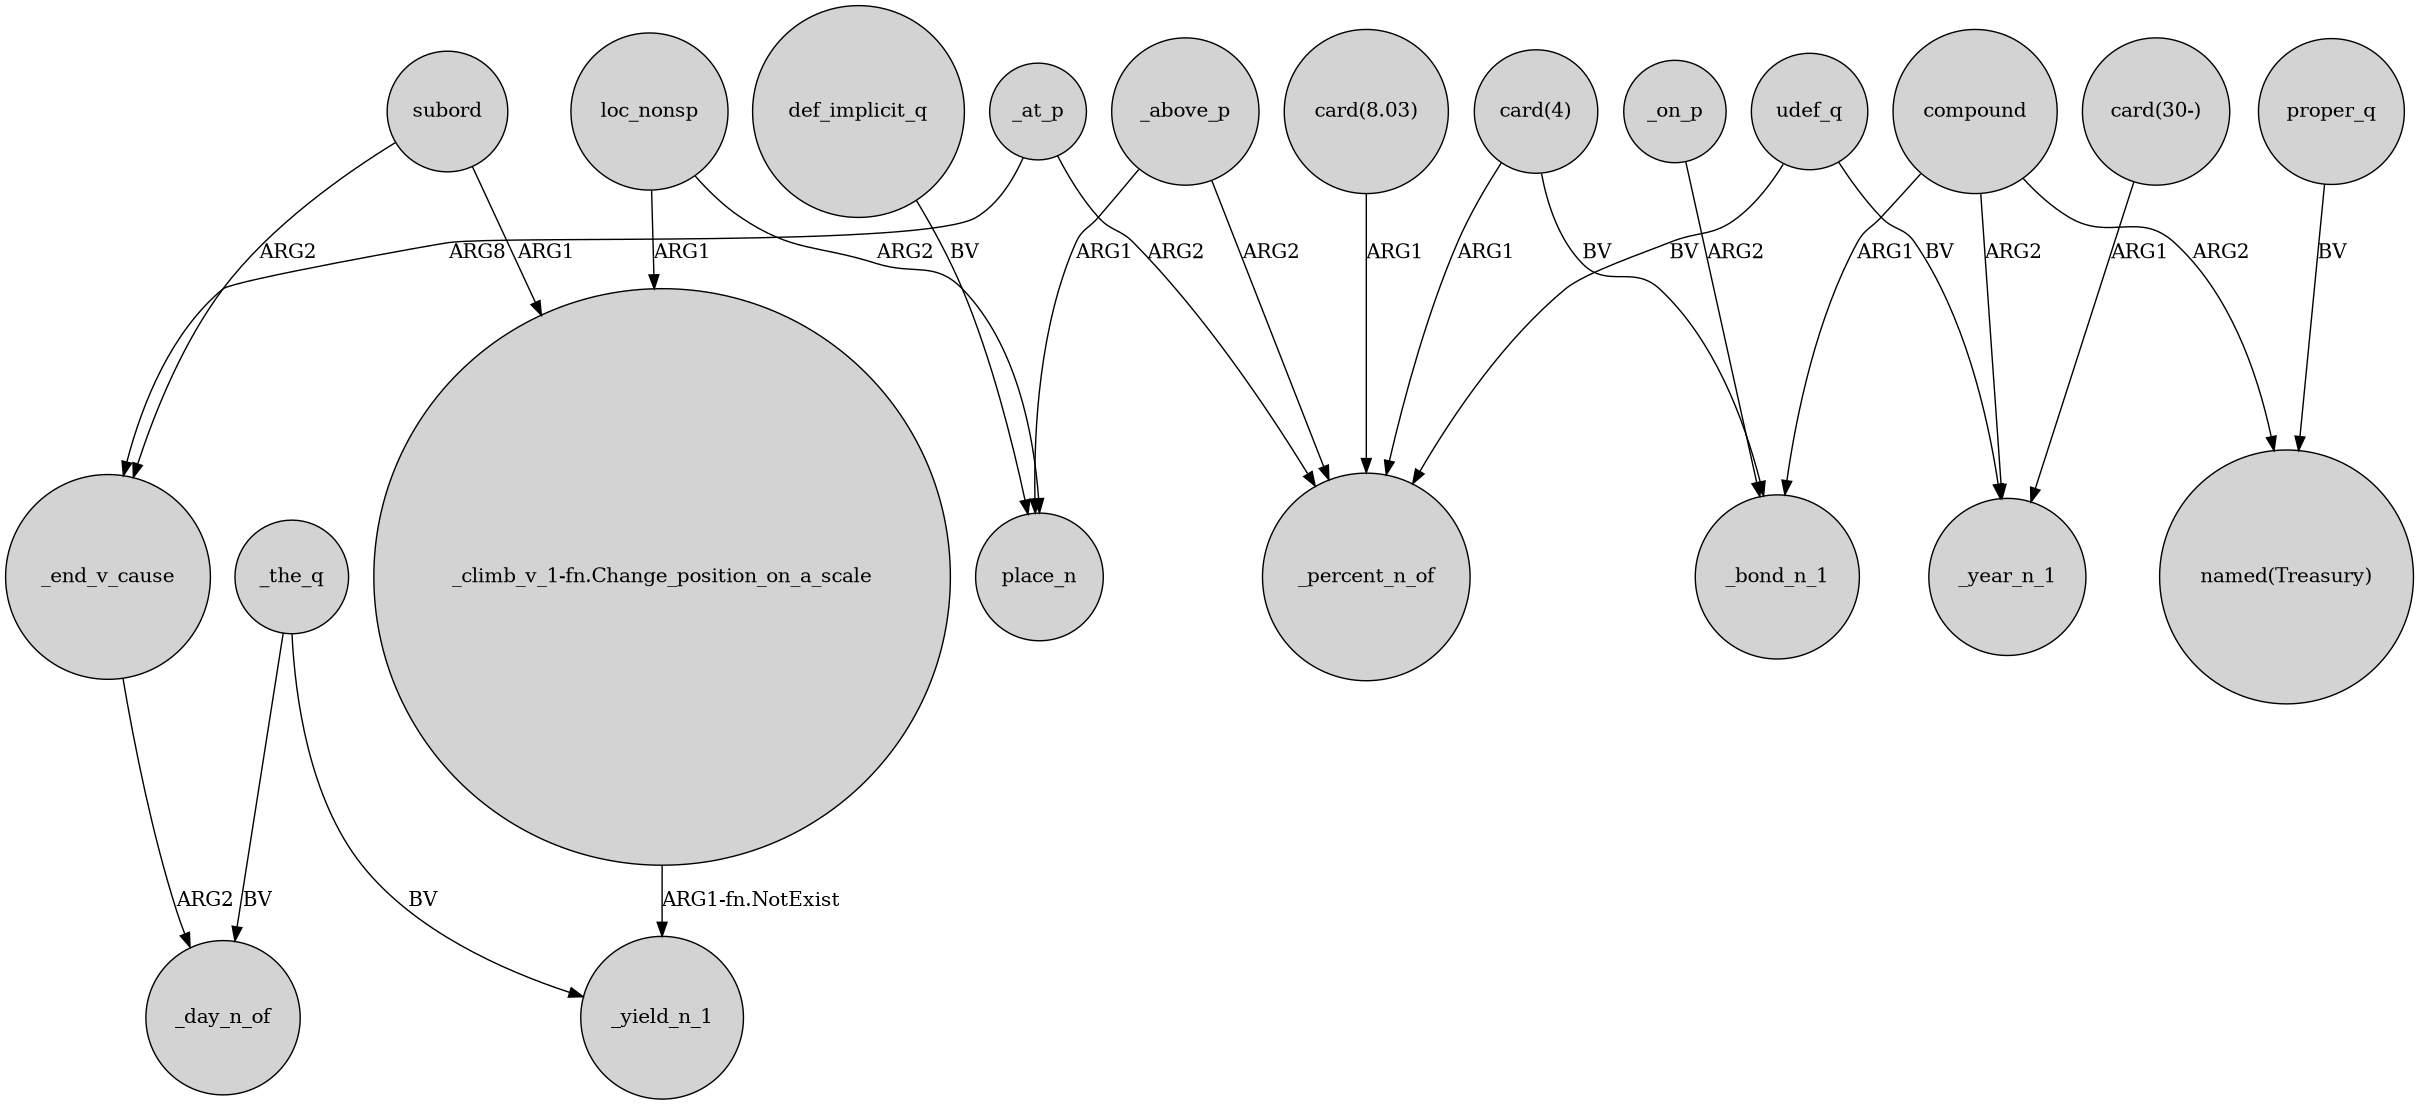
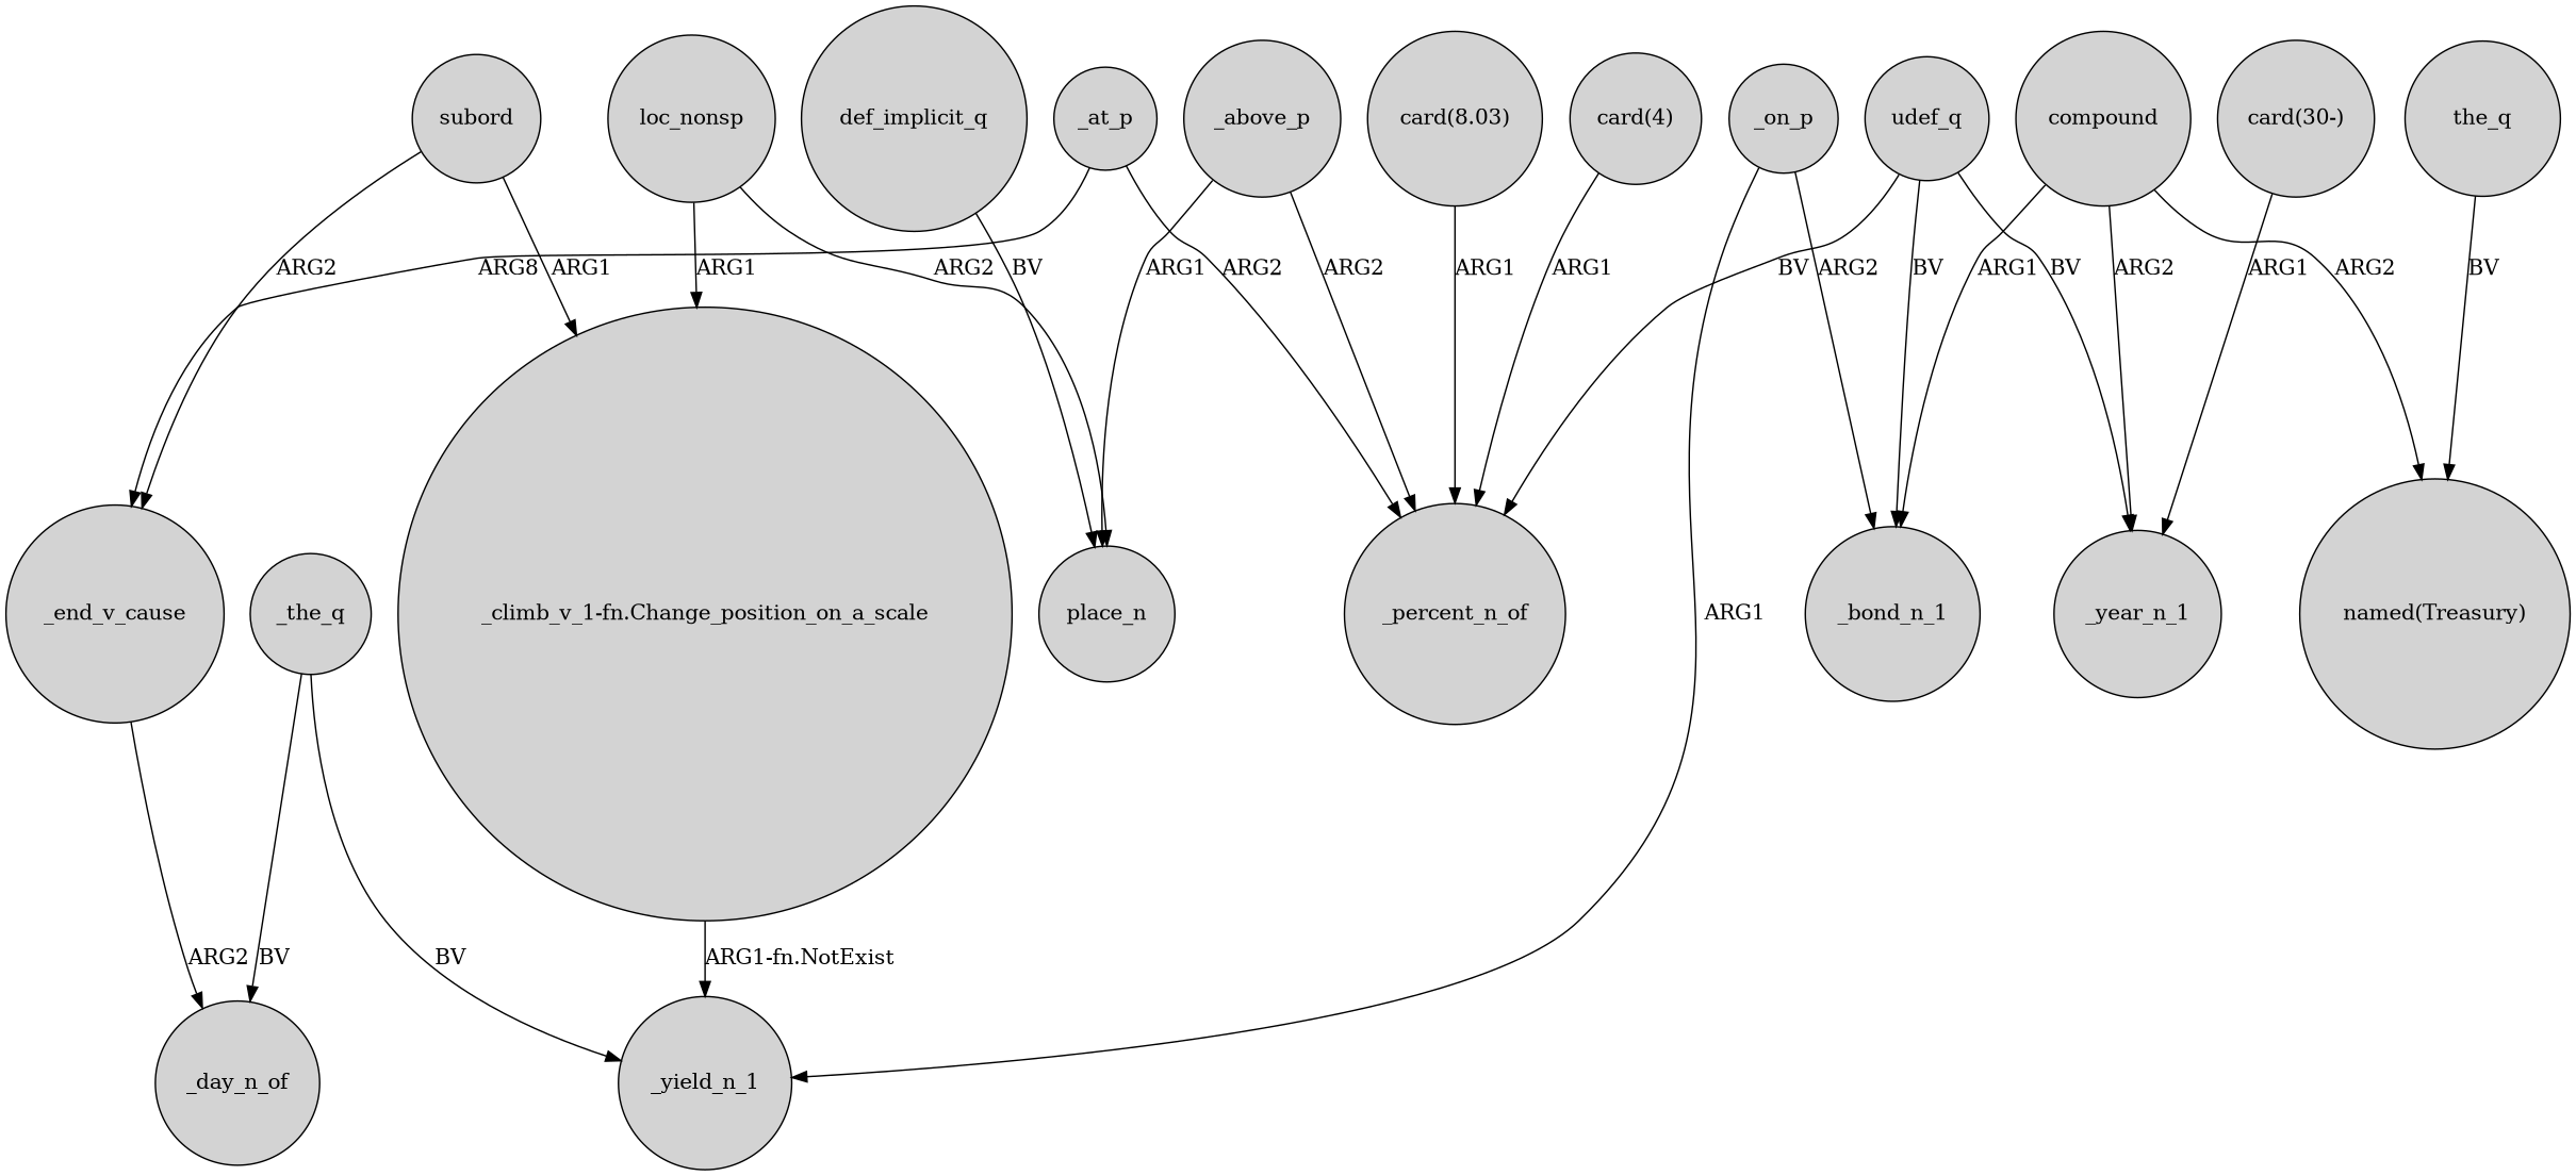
  digraph {
    node [shape=circle style=filled]
    subord
    _end_v_cause
    "_climb_v_1-fn.Change_position_on_a_scale"
    _day_n_of
    _yield_n_1
    _the_q
    compound
    "named(Treasury)"
    _bond_n_1
    _year_n_1
    _above_p
    _percent_n_of
    place_n
    "card(8.03)"
    loc_nonsp
    "card(30-)"
    def_implicit_q
    udef_q
    _on_p
-   proper_q
+   proper_q [label=the_q]
    _at_p
    n22 [label="card(4)"]
    subord -> _end_v_cause [label=ARG2]
    subord -> "_climb_v_1-fn.Change_position_on_a_scale" [label=ARG1]
    _end_v_cause -> _day_n_of [label=ARG2]
    "_climb_v_1-fn.Change_position_on_a_scale" -> _yield_n_1 [label="ARG1-fn.NotExist"]
    _the_q -> _day_n_of [label=BV]
    _the_q -> _yield_n_1 [label=BV]
    compound -> "named(Treasury)" [label=ARG2]
    compound -> _bond_n_1 [label=ARG1]
    compound -> _year_n_1 [label=ARG2]
    _above_p -> _percent_n_of [label=ARG2]
    _above_p -> place_n [label=ARG1]
    "card(8.03)" -> _percent_n_of [label=ARG1]
    loc_nonsp -> "_climb_v_1-fn.Change_position_on_a_scale" [label=ARG1]
    loc_nonsp -> place_n [label=ARG2]
    "card(30-)" -> _year_n_1 [label=ARG1]
    def_implicit_q -> place_n [label=BV]
-   n22 -> _bond_n_1 [label=BV]
+   udef_q -> _bond_n_1 [label=BV]
    udef_q -> _year_n_1 [label=BV]
    udef_q -> _percent_n_of [label=BV]
+   _on_p -> _yield_n_1 [label=ARG1]
    _on_p -> _bond_n_1 [label=ARG2]
    proper_q -> "named(Treasury)" [label=BV]
    _at_p -> _end_v_cause [label=ARG8]
    _at_p -> _percent_n_of [label=ARG2]
    n22 -> _percent_n_of [label=ARG1]
  }
